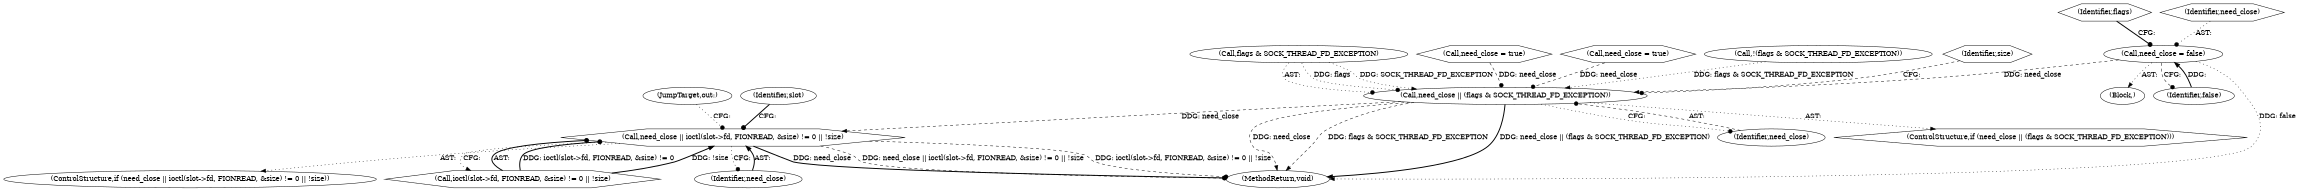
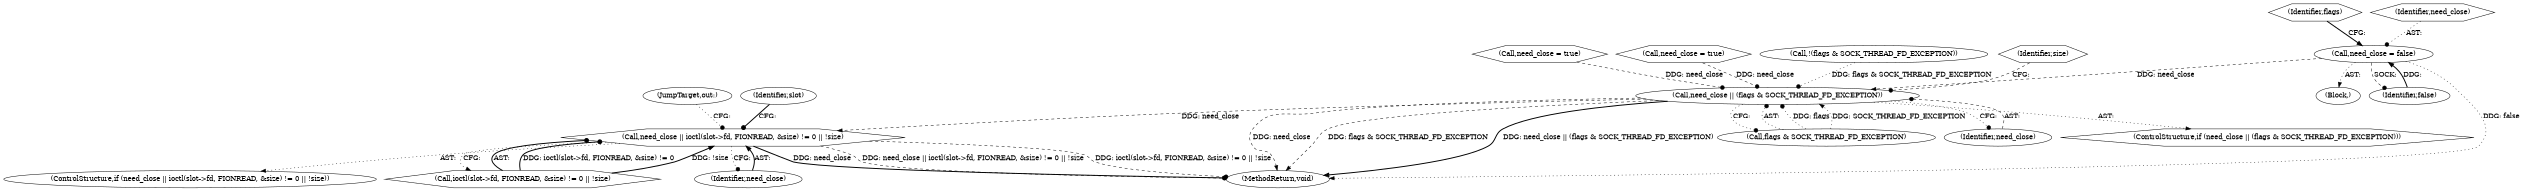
  digraph {
    node [shape=ellipse]
    edge [arrowhead=dot style=dotted]
    n1 [label="(Call,need_close = false)"]
    n2 [label="(Call,need_close || (flags & SOCK_THREAD_FD_EXCEPTION))"]
    n3 [label="(Block,)"]
    n4 [label="(Identifier,false)"]
    n5 [label="(MethodReturn,void)"]
    n6 [label="(Call,need_close || ioctl(slot->fd, FIONREAD, &size) != 0 || !size)" shape=hexagon]
    n7 [label="(Call,flags & SOCK_THREAD_FD_EXCEPTION)"]
    n8 [label="(Identifier,need_close)"]
    n9 [label="(ControlStructure,if (need_close || (flags & SOCK_THREAD_FD_EXCEPTION)))" shape=hexagon]
    n10 [label="(ControlStructure,if (need_close || ioctl(slot->fd, FIONREAD, &size) != 0 || !size))"]
    n11 [label="(Call,ioctl(slot->fd, FIONREAD, &size) != 0 || !size)" shape=hexagon]
    n12 [label="(Identifier,need_close)"]
    n13 [label="(Identifier,flags)" shape=hexagon]
    n14 [label="(Call,need_close = true)" shape=hexagon]
    n15 [label="(Call,need_close = true)" shape=hexagon]
    n16 [label="(JumpTarget,out:)"]
    n17 [label="(Call,!(flags & SOCK_THREAD_FD_EXCEPTION))"]
    n18 [label="(Identifier,need_close)" shape=hexagon]
    n19 [label="(Identifier,slot)"]
    n20 [label="(Identifier,size)" shape=hexagon]
    n1 -> n2 [arrowhead=normal label="DDG: need_close" style=dashed]
    n1 -> n3 [arrowhead=normal label="AST: "]
-   n1 -> n4 [label="CFG: " style=dashed]
+   n1 -> n4 [label="SOCK: " style=dashed]
    n1 -> n5 [arrowhead=normal label="DDG: false"]
    n2 -> n5 [arrowhead=normal label="DDG: need_close" style=dashed]
    n2 -> n5 [arrowhead=normal label="DDG: flags & SOCK_THREAD_FD_EXCEPTION" style=dashed]
    n2 -> n5 [arrowhead=normal label="DDG: need_close || (flags & SOCK_THREAD_FD_EXCEPTION)" style=bold]
    n2 -> n6 [arrowhead=normal label="DDG: need_close" style=dashed]
+   n2 -> n7 [label="CFG: "]
    n2 -> n8 [label="CFG: "]
    n2 -> n9 [arrowhead=normal label="AST: "]
    n4 -> n1 [arrowhead=normal label="DDG: " style=bold]
    n6 -> n5 [label="DDG: need_close" style=bold]
    n6 -> n5 [label="DDG: need_close || ioctl(slot->fd, FIONREAD, &size) != 0 || !size" style=dashed]
    n6 -> n5 [label="DDG: ioctl(slot->fd, FIONREAD, &size) != 0 || !size" style=dashed]
    n6 -> n10 [arrowhead=normal label="AST: "]
    n6 -> n11 [arrowhead=normal label="CFG: "]
    n6 -> n12 [label="CFG: "]
    n7 -> n2 [label="AST: "]
    n7 -> n2 [label="DDG: flags"]
    n7 -> n2 [arrowhead=normal label="DDG: SOCK_THREAD_FD_EXCEPTION"]
    n8 -> n2 [label="AST: " style=dashed]
    n11 -> n6 [label="AST: " style=bold]
    n11 -> n6 [label="DDG: ioctl(slot->fd, FIONREAD, &size) != 0" style=bold]
    n11 -> n6 [arrowhead=normal label="DDG: !size" style=bold]
    n12 -> n6 [arrowhead=normal label="AST: " style=bold]
-   n13 -> n1 [label="CFG: " style=bold]
+   n13 -> n1 [arrowhead=normal label="CFG: " style=bold]
    n14 -> n2 [label="DDG: need_close" style=dashed]
    n15 -> n2 [label="DDG: need_close" style=dashed]
    n16 -> n6 [label="CFG: "]
-   n17 -> n2 [arrowhead=normal label="DDG: flags & SOCK_THREAD_FD_EXCEPTION"]
+   n17 -> n2 [label="DDG: flags & SOCK_THREAD_FD_EXCEPTION"]
    n18 -> n1 [label="AST: "]
    n19 -> n6 [label="CFG: " style=bold]
    n20 -> n2 [label="CFG: " style=dashed]
  }
